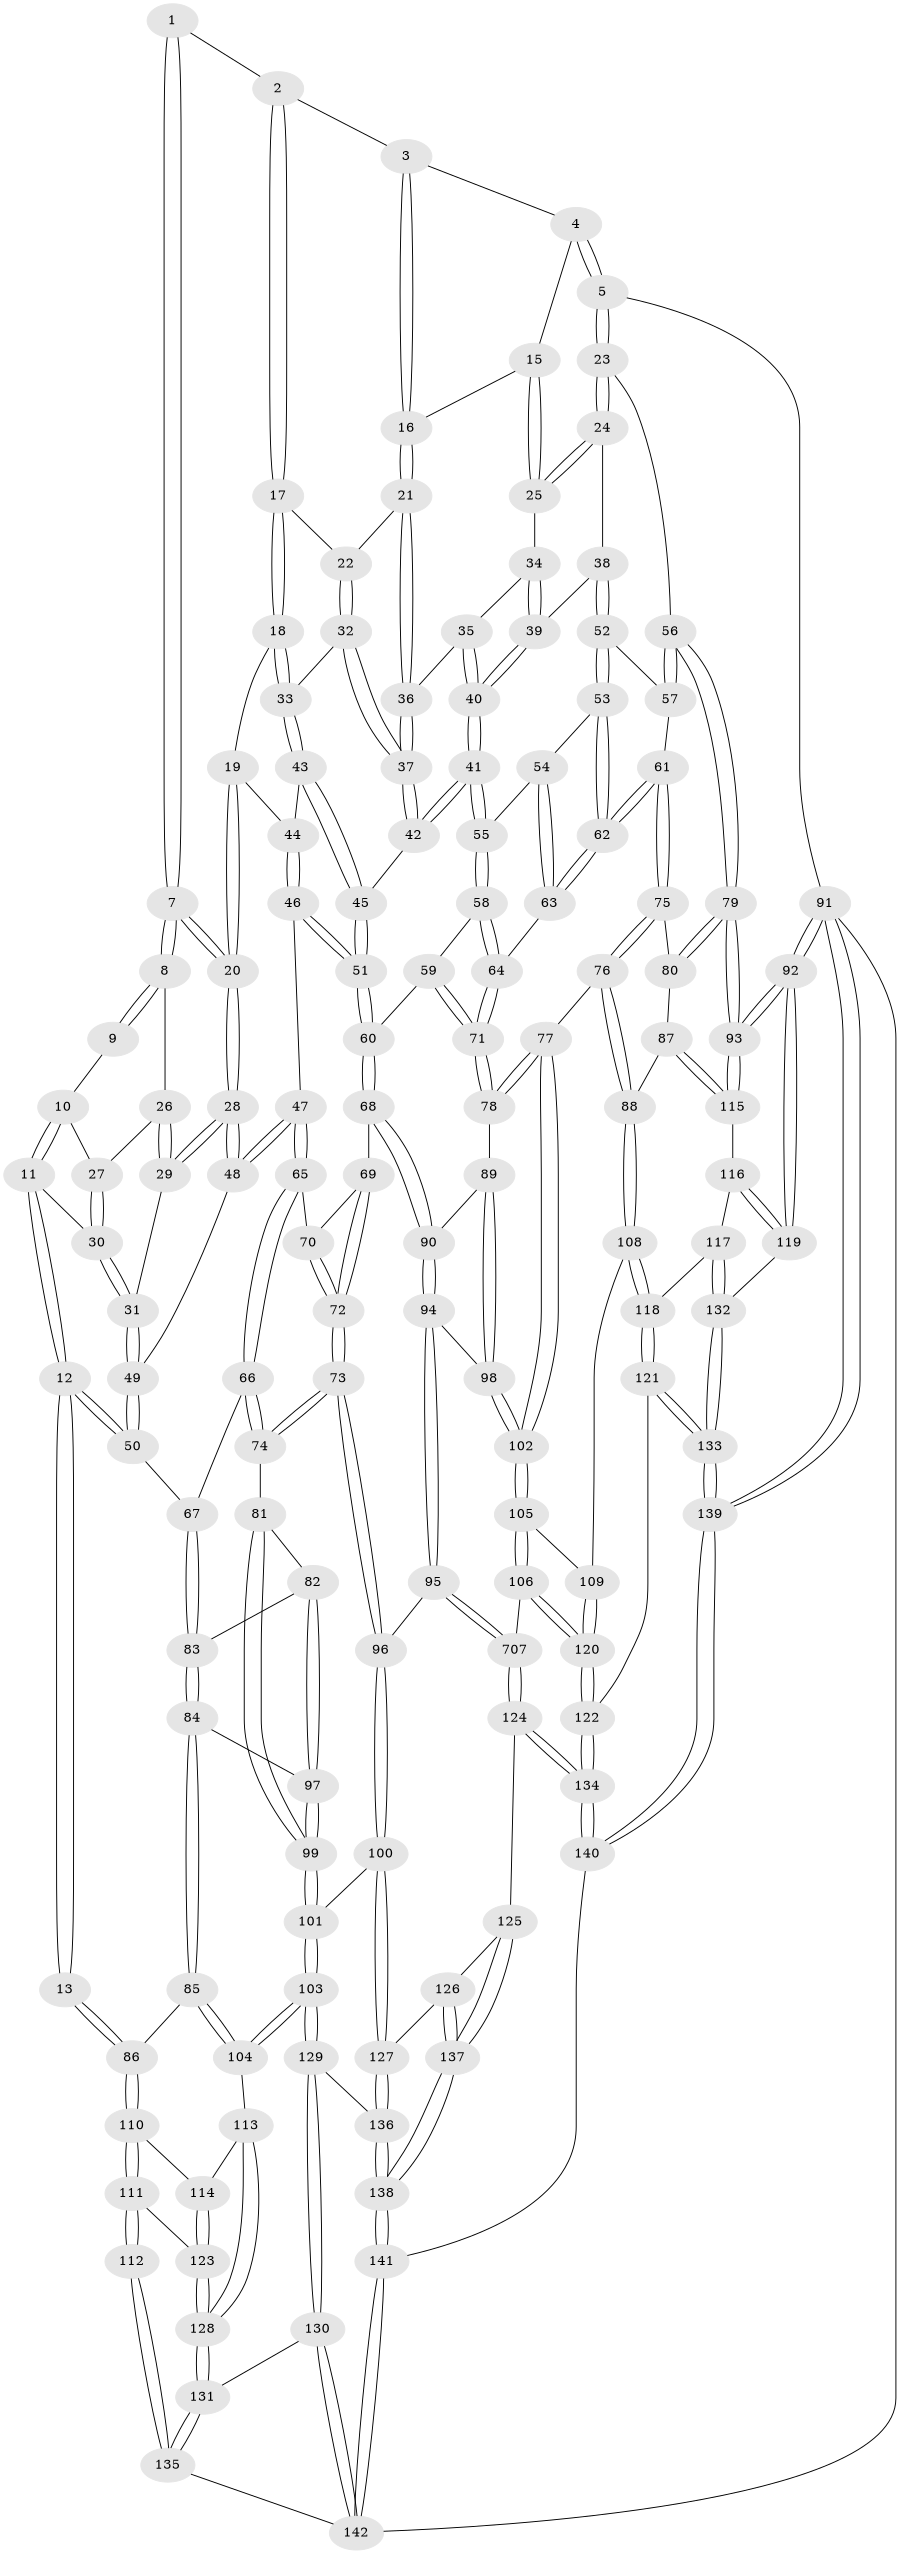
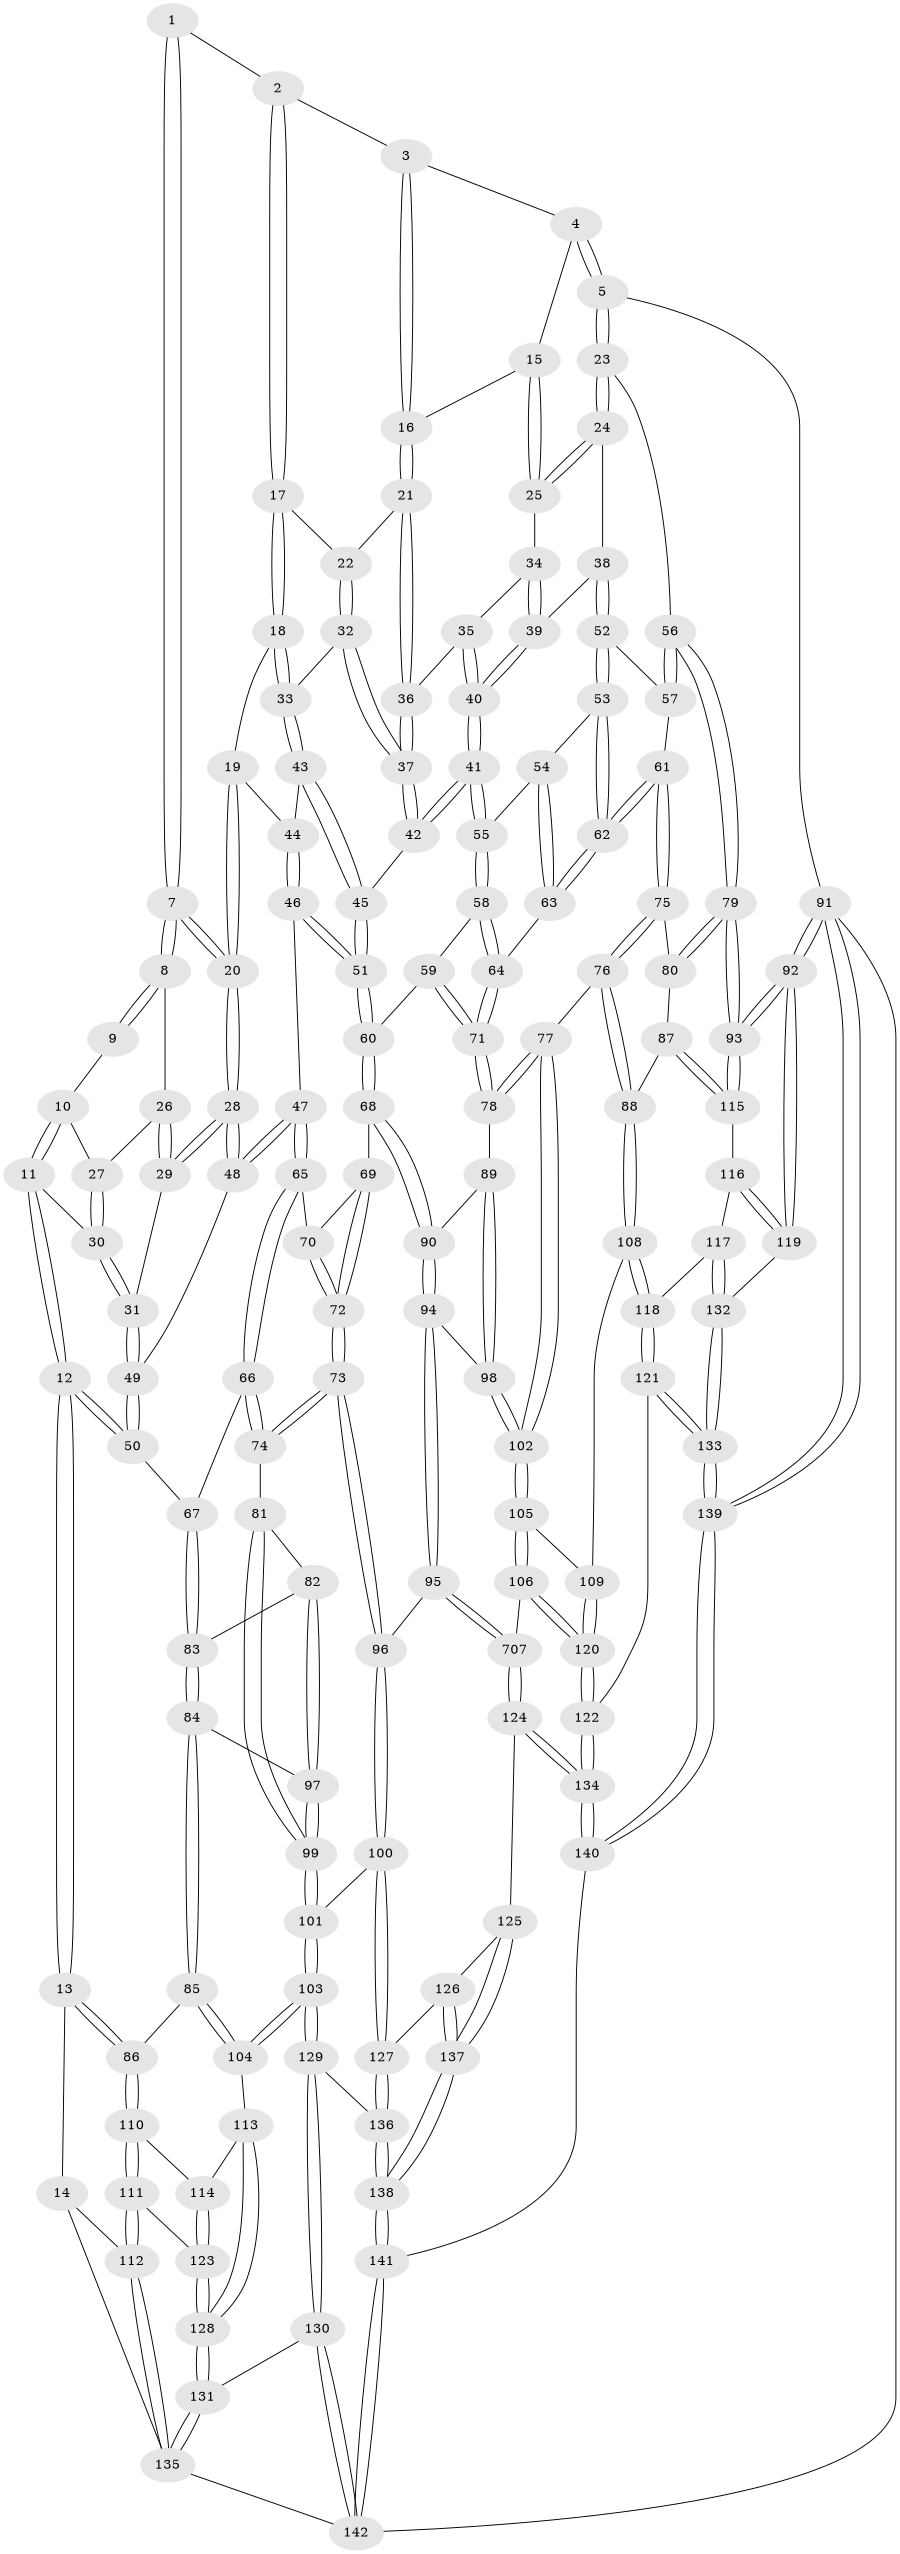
  graph {
    node [color=gray90 style=filled]
    1
    2
    7
    3
    17
    8
    20
    4
    16
    18
    22
    5
    15
    21
    23
    91
    25
    24
    56
    92
    139
    142
    9
    10
+   14
    112
    135
    26
    28
    27
    29
    11
    12
    30
    13
    50
    31
    86
    67
    110
    34
    36
    19
    33
    32
    44
    43
    46
    48
    37
    38
    57
    79
    39
    52
    35
    49
    42
    45
    40
    41
    53
    55
    58
    51
    47
    60
    65
    66
    70
    83
    68
    54
    62
    61
    63
    64
    59
    80
    93
    75
    71
    78
    69
    90
    76
    74
    72
    81
    84
    94
    73
    89
    96
    100
    82
    99
    77
    88
    87
    102
    108
    105
    98
    115
    97
    101
    85
    104
    113
    111
    114
    116
    109
    118
    95
    119
    140
    132
    n120 [label=707]
    124
    127
    103
    136
    129
    106
    130
    128
    120
    122
    134
    125
    121
    123
    131
    117
    133
    126
    137
    138
    141
    1 -- 2
    1 -- 7
    1 -- 7
    2 -- 3
    2 -- 17
    2 -- 17
    7 -- 8
    7 -- 8
    7 -- 20
    7 -- 20
    3 -- 4
    3 -- 16
    3 -- 16
    17 -- 18
    17 -- 18
    17 -- 22
    8 -- 9
    8 -- 9
    8 -- 26
    20 -- 28
    20 -- 28
    4 -- 5
    4 -- 5
    4 -- 15
    16 -- 21
    16 -- 21
    18 -- 19
    18 -- 33
    18 -- 33
    22 -- 32
    22 -- 32
    5 -- 23
    5 -- 23
    5 -- 91
    15 -- 16
    15 -- 25
    15 -- 25
    21 -- 22
    21 -- 36
    21 -- 36
    23 -- 24
    23 -- 24
    23 -- 56
    91 -- 92
    91 -- 92
    91 -- 139
    91 -- 139
    91 -- 142
    25 -- 34
    24 -- 25
    24 -- 25
    24 -- 38
    56 -- 57
    56 -- 57
    56 -- 79
    56 -- 79
    92 -- 93
    92 -- 93
    92 -- 119
    92 -- 119
    139 -- 140
    139 -- 140
    9 -- 10
    10 -- 27
    10 -- 11
    10 -- 11
+   14 -- 112
+   14 -- 135
    112 -- 135
    112 -- 135
    135 -- 142
    26 -- 27
    26 -- 29
    26 -- 29
    28 -- 29
    28 -- 29
    28 -- 48
    28 -- 48
    27 -- 30
    27 -- 30
    29 -- 31
    11 -- 12
    11 -- 12
    11 -- 30
    12 -- 13
    12 -- 13
    12 -- 50
    12 -- 50
    30 -- 31
    30 -- 31
+   13 -- 14
    13 -- 86
    13 -- 86
    50 -- 67
    31 -- 49
    31 -- 49
    86 -- 110
    86 -- 110
    67 -- 83
    67 -- 83
    110 -- 111
    110 -- 111
    110 -- 114
    34 -- 39
    34 -- 39
    34 -- 35
    36 -- 37
    36 -- 37
    19 -- 20
    19 -- 20
    19 -- 44
    33 -- 43
    33 -- 43
    32 -- 33
    32 -- 37
    32 -- 37
    44 -- 46
    44 -- 46
    43 -- 44
    43 -- 45
    43 -- 45
    46 -- 51
    46 -- 51
    46 -- 47
    48 -- 49
    37 -- 42
    37 -- 42
    38 -- 39
    38 -- 52
    38 -- 52
    57 -- 61
    79 -- 80
    79 -- 80
    79 -- 93
    79 -- 93
    39 -- 40
    39 -- 40
    52 -- 57
    52 -- 53
    52 -- 53
    35 -- 36
    35 -- 40
    35 -- 40
    49 -- 50
    49 -- 50
    42 -- 45
    45 -- 51
    45 -- 51
    40 -- 41
    40 -- 41
    41 -- 42
    41 -- 42
    41 -- 55
    41 -- 55
    53 -- 54
    53 -- 62
    53 -- 62
    55 -- 58
    55 -- 58
    58 -- 64
    58 -- 64
    58 -- 59
    51 -- 60
    51 -- 60
    47 -- 48
    47 -- 48
    47 -- 65
    47 -- 65
    60 -- 68
    60 -- 68
    65 -- 66
    65 -- 66
    65 -- 70
    66 -- 67
    66 -- 74
    66 -- 74
    70 -- 72
    70 -- 72
    83 -- 84
    83 -- 84
    68 -- 69
    68 -- 90
    68 -- 90
    54 -- 55
    54 -- 63
    54 -- 63
    62 -- 63
    62 -- 63
    61 -- 62
    61 -- 62
    61 -- 75
    61 -- 75
    63 -- 64
    64 -- 71
    64 -- 71
    59 -- 60
    59 -- 71
    59 -- 71
    80 -- 87
    93 -- 115
    93 -- 115
    75 -- 80
    75 -- 76
    75 -- 76
    71 -- 78
    71 -- 78
    78 -- 89
    69 -- 70
    69 -- 72
    69 -- 72
    90 -- 94
    90 -- 94
    76 -- 77
    76 -- 88
    76 -- 88
    74 -- 81
    72 -- 73
    72 -- 73
    81 -- 82
    81 -- 99
    81 -- 99
    84 -- 97
    84 -- 85
    84 -- 85
    94 -- 98
    94 -- 95
    94 -- 95
    73 -- 74
    73 -- 74
    73 -- 96
    73 -- 96
    89 -- 90
    89 -- 98
    89 -- 98
    96 -- 100
    96 -- 100
    100 -- 101
    100 -- 127
    100 -- 127
    82 -- 83
    82 -- 97
    82 -- 97
    99 -- 101
    99 -- 101
    77 -- 78
    77 -- 78
    77 -- 102
    77 -- 102
    88 -- 108
    88 -- 108
    87 -- 88
    87 -- 115
    87 -- 115
    102 -- 105
    102 -- 105
    108 -- 109
    108 -- 118
    108 -- 118
    105 -- 109
    105 -- 106
    105 -- 106
    98 -- 102
    98 -- 102
    115 -- 116
    97 -- 99
    97 -- 99
    101 -- 103
    101 -- 103
    85 -- 86
    85 -- 104
    85 -- 104
    104 -- 113
    113 -- 114
    113 -- 128
    113 -- 128
    111 -- 112
    111 -- 112
    111 -- 123
    114 -- 123
    114 -- 123
    116 -- 119
    116 -- 119
    116 -- 117
    109 -- 120
    109 -- 120
    118 -- 121
    118 -- 121
    95 -- 96
    95 -- n120
    95 -- n120
    119 -- 132
    140 -- 141
    132 -- 133
    132 -- 133
    n120 -- 124
    n120 -- 124
    124 -- 134
    124 -- 134
    124 -- 125
    127 -- 136
    127 -- 136
    103 -- 104
    103 -- 104
    103 -- 129
    103 -- 129
    136 -- 138
    136 -- 138
    129 -- 136
    129 -- 130
    129 -- 130
    106 -- n120
    106 -- 120
    106 -- 120
    130 -- 142
    130 -- 142
    130 -- 131
    128 -- 131
    128 -- 131
    120 -- 122
    120 -- 122
    122 -- 134
    122 -- 134
    134 -- 140
    134 -- 140
    125 -- 126
    125 -- 137
    125 -- 137
    121 -- 122
    121 -- 133
    121 -- 133
    123 -- 128
    123 -- 128
    131 -- 135
    131 -- 135
    117 -- 118
    117 -- 132
    117 -- 132
    133 -- 139
    133 -- 139
    126 -- 127
    126 -- 137
    126 -- 137
    137 -- 138
    137 -- 138
    138 -- 141
    138 -- 141
    141 -- 142
    141 -- 142
  }
